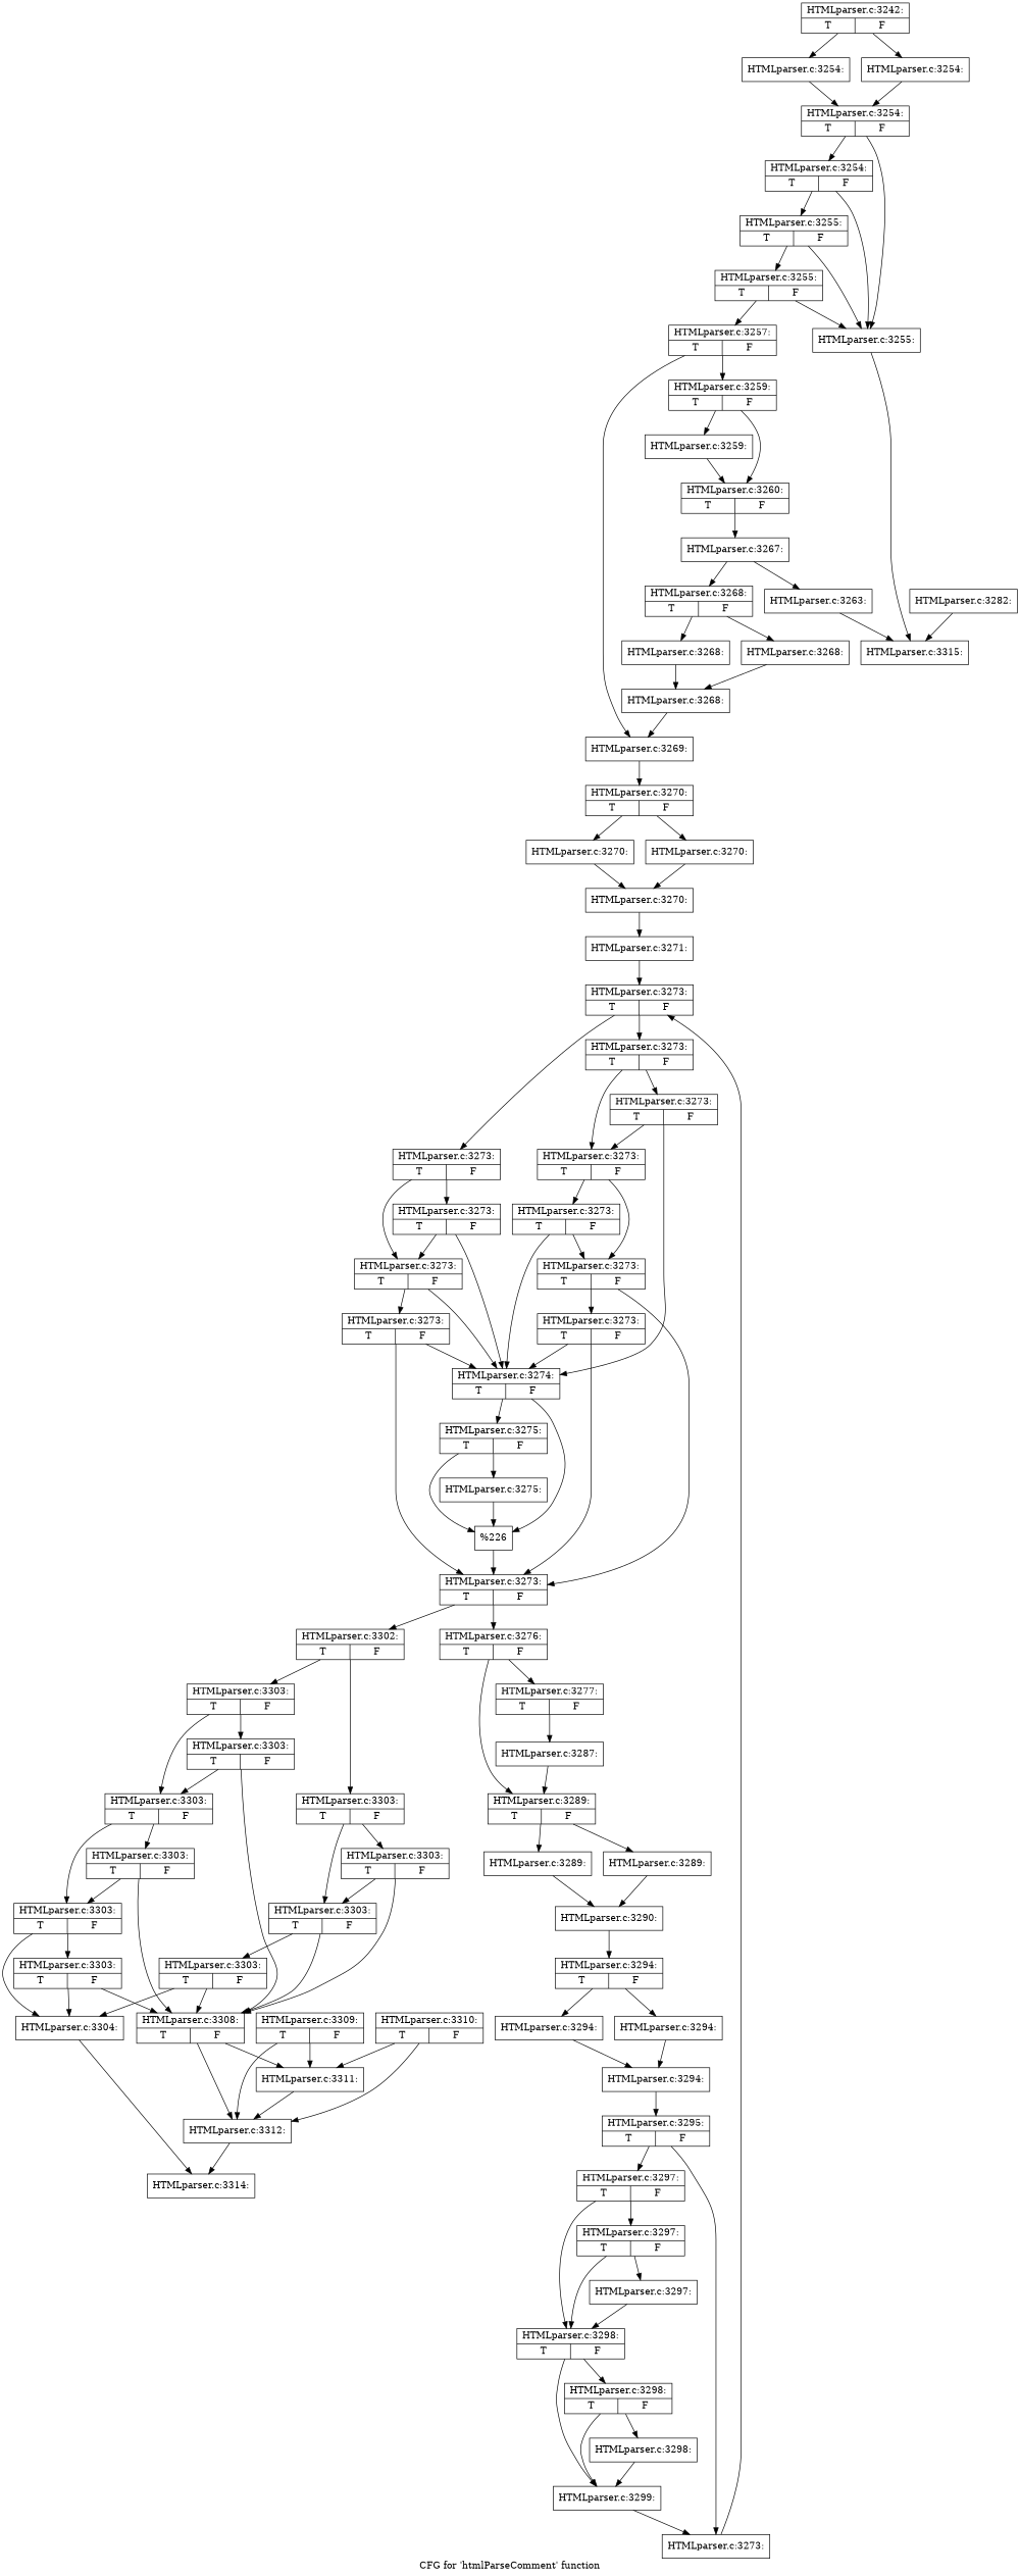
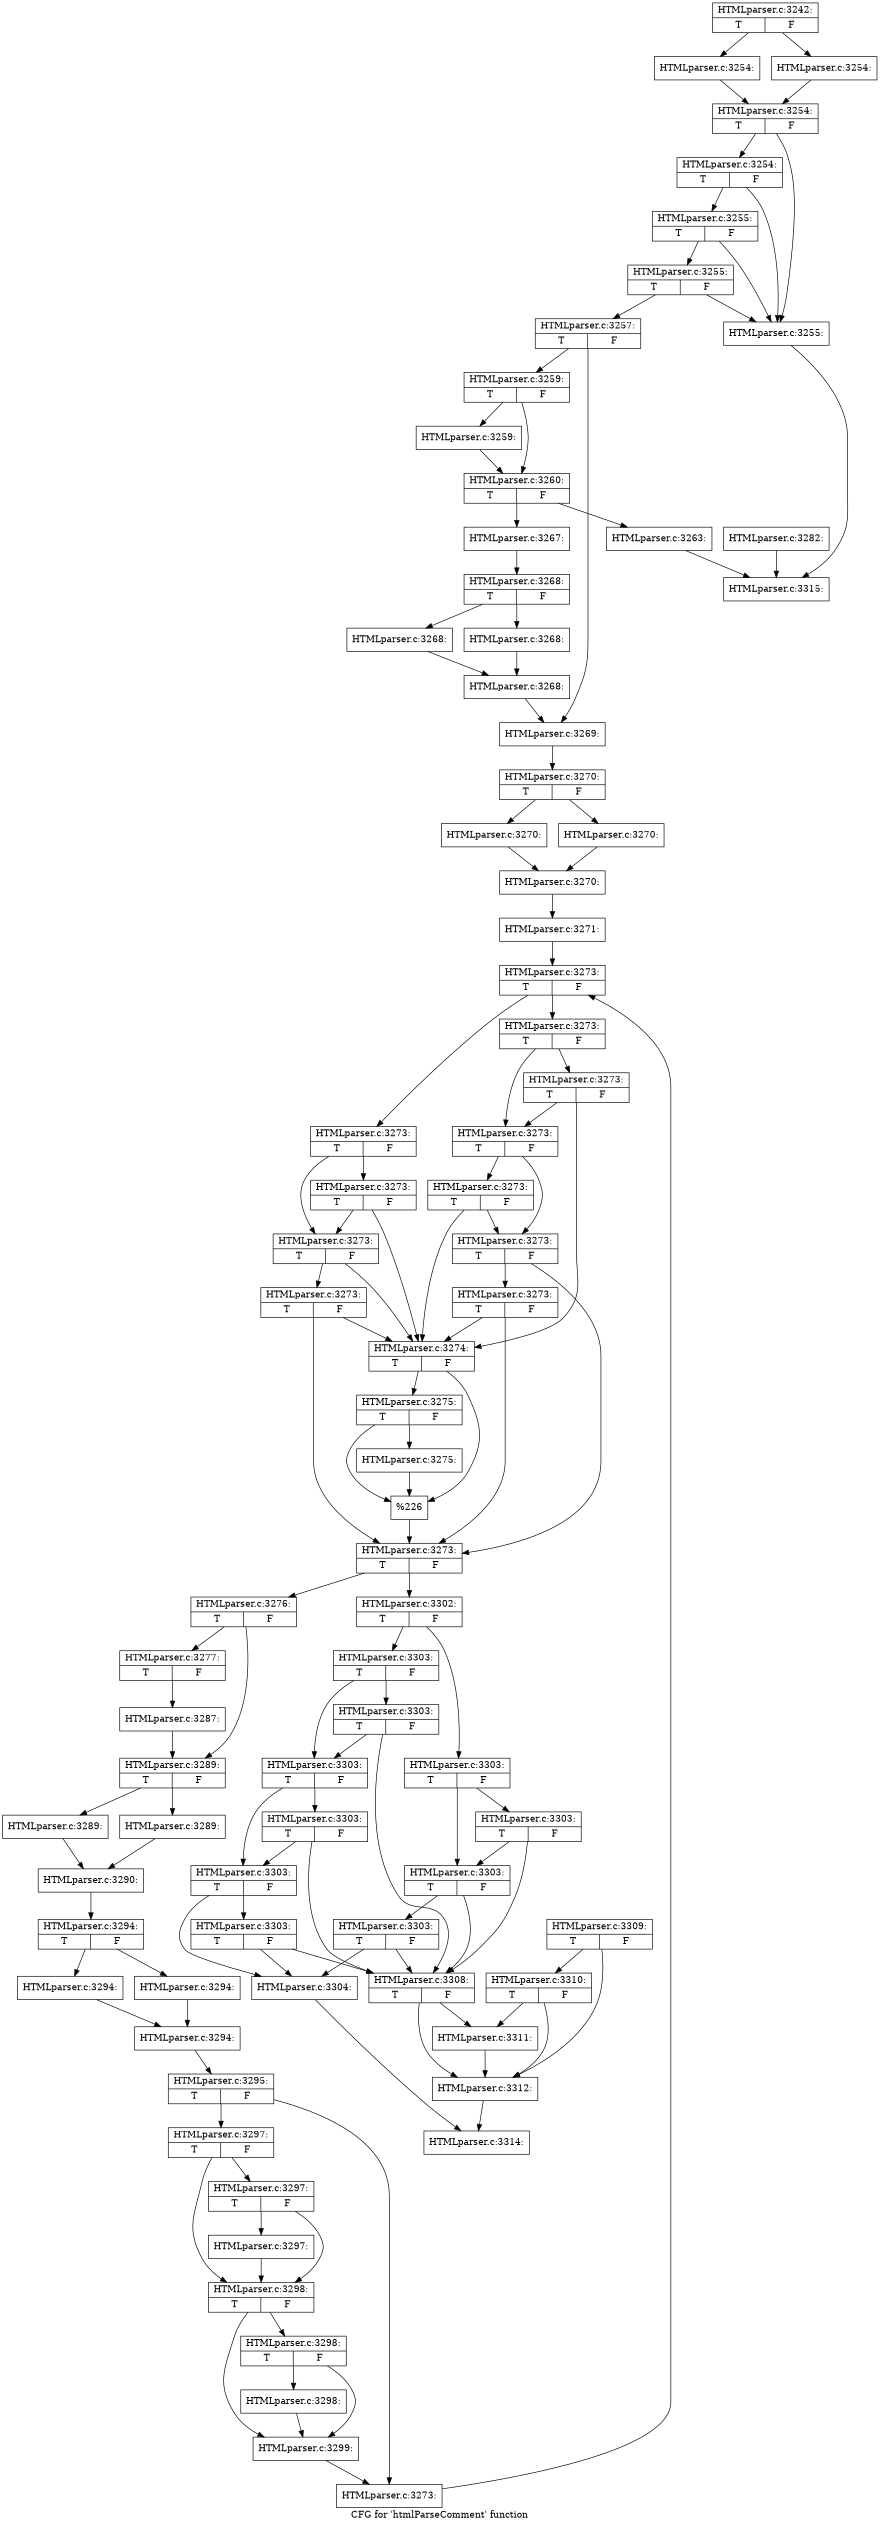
  digraph {
    label="CFG for 'htmlParseComment' function"
    node [shape=record]
    n1 [label="{HTMLparser.c:3242:|{<s0>T|<s1>F}}"]
    n2 [label="{HTMLparser.c:3254:}"]
    n3 [label="{HTMLparser.c:3254:}"]
    n4 [label="{HTMLparser.c:3254:|{<s0>T|<s1>F}}"]
    n5 [label="{HTMLparser.c:3255:}"]
    n6 [label="{HTMLparser.c:3254:|{<s0>T|<s1>F}}"]
    n7 [label="{HTMLparser.c:3315:}"]
    n8 [label="{HTMLparser.c:3255:|{<s0>T|<s1>F}}"]
    n9 [label="{HTMLparser.c:3255:|{<s0>T|<s1>F}}"]
    n10 [label="{HTMLparser.c:3257:|{<s0>T|<s1>F}}"]
    n11 [label="{HTMLparser.c:3259:|{<s0>T|<s1>F}}"]
    n12 [label="{HTMLparser.c:3269:}"]
    n13 [label="{HTMLparser.c:3260:|{<s0>T|<s1>F}}"]
    n14 [label="{HTMLparser.c:3259:}"]
    n15 [label="{HTMLparser.c:3263:}"]
    n16 [label="{HTMLparser.c:3267:}"]
    n17 [label="{HTMLparser.c:3268:|{<s0>T|<s1>F}}"]
    n18 [label="{HTMLparser.c:3268:}"]
    n19 [label="{HTMLparser.c:3268:}"]
    n20 [label="{HTMLparser.c:3268:}"]
    n21 [label="{HTMLparser.c:3270:|{<s0>T|<s1>F}}"]
    n22 [label="{HTMLparser.c:3270:}"]
    n23 [label="{HTMLparser.c:3270:}"]
    n24 [label="{HTMLparser.c:3270:}"]
    n25 [label="{HTMLparser.c:3271:}"]
    n26 [label="{HTMLparser.c:3273:|{<s0>T|<s1>F}}"]
    n27 [label="{HTMLparser.c:3273:|{<s0>T|<s1>F}}"]
    n28 [label="{HTMLparser.c:3273:|{<s0>T|<s1>F}}"]
    n29 [label="{HTMLparser.c:3273:|{<s0>T|<s1>F}}"]
    n30 [label="{HTMLparser.c:3273:|{<s0>T|<s1>F}}"]
    n31 [label="{HTMLparser.c:3273:|{<s0>T|<s1>F}}"]
    n32 [label="{HTMLparser.c:3273:|{<s0>T|<s1>F}}"]
    n33 [label="{HTMLparser.c:3274:|{<s0>T|<s1>F}}"]
    n34 [label="{HTMLparser.c:3273:|{<s0>T|<s1>F}}"]
    n35 [label="{HTMLparser.c:3273:|{<s0>T|<s1>F}}"]
    n36 [label="{HTMLparser.c:3273:|{<s0>T|<s1>F}}"]
    n37 [label="{%226}"]
    n38 [label="{HTMLparser.c:3275:|{<s0>T|<s1>F}}"]
    n39 [label="{HTMLparser.c:3273:|{<s0>T|<s1>F}}"]
    n40 [label="{HTMLparser.c:3275:}"]
    n41 [label="{HTMLparser.c:3276:|{<s0>T|<s1>F}}"]
    n42 [label="{HTMLparser.c:3302:|{<s0>T|<s1>F}}"]
    n43 [label="{HTMLparser.c:3277:|{<s0>T|<s1>F}}"]
    n44 [label="{HTMLparser.c:3289:|{<s0>T|<s1>F}}"]
    n45 [label="{HTMLparser.c:3303:|{<s0>T|<s1>F}}"]
    n46 [label="{HTMLparser.c:3303:|{<s0>T|<s1>F}}"]
    n47 [label="{HTMLparser.c:3273:|{<s0>T|<s1>F}}"]
    n48 [label="{HTMLparser.c:3287:}"]
    n49 [label="{HTMLparser.c:3289:}"]
    n50 [label="{HTMLparser.c:3289:}"]
    n51 [label="{HTMLparser.c:3303:|{<s0>T|<s1>F}}"]
    n52 [label="{HTMLparser.c:3303:|{<s0>T|<s1>F}}"]
    n53 [label="{HTMLparser.c:3303:|{<s0>T|<s1>F}}"]
    n54 [label="{HTMLparser.c:3303:|{<s0>T|<s1>F}}"]
    n55 [label="{HTMLparser.c:3282:}"]
    n56 [label="{HTMLparser.c:3290:}"]
    n57 [label="{HTMLparser.c:3294:|{<s0>T|<s1>F}}"]
    n58 [label="{HTMLparser.c:3294:}"]
    n59 [label="{HTMLparser.c:3294:}"]
    n60 [label="{HTMLparser.c:3294:}"]
    n61 [label="{HTMLparser.c:3295:|{<s0>T|<s1>F}}"]
    n62 [label="{HTMLparser.c:3297:|{<s0>T|<s1>F}}"]
    n63 [label="{HTMLparser.c:3273:}"]
    n64 [label="{HTMLparser.c:3297:|{<s0>T|<s1>F}}"]
    n65 [label="{HTMLparser.c:3298:|{<s0>T|<s1>F}}"]
    n66 [label="{HTMLparser.c:3297:}"]
    n67 [label="{HTMLparser.c:3298:|{<s0>T|<s1>F}}"]
    n68 [label="{HTMLparser.c:3299:}"]
    n69 [label="{HTMLparser.c:3298:}"]
    n70 [label="{HTMLparser.c:3308:|{<s0>T|<s1>F}}"]
    n71 [label="{HTMLparser.c:3303:|{<s0>T|<s1>F}}"]
    n72 [label="{HTMLparser.c:3303:|{<s0>T|<s1>F}}"]
    n73 [label="{HTMLparser.c:3303:|{<s0>T|<s1>F}}"]
    n74 [label="{HTMLparser.c:3312:}"]
    n75 [label="{HTMLparser.c:3311:}"]
    n76 [label="{HTMLparser.c:3304:}"]
    n77 [label="{HTMLparser.c:3309:|{<s0>T|<s1>F}}"]
    n78 [label="{HTMLparser.c:3310:|{<s0>T|<s1>F}}"]
    n79 [label="{HTMLparser.c:3314:}"]
    n80 [label="{HTMLparser.c:3303:|{<s0>T|<s1>F}}"]
    n1 -> n2
    n1 -> n3
    n2 -> n4
    n3 -> n4
    n4 -> n5
    n4 -> n6
    n5 -> n7
    n6 -> n5
    n6 -> n8
    n8 -> n5
    n8 -> n9
    n9 -> n5
    n9 -> n10
    n10 -> n11
    n10 -> n12
    n11 -> n13
    n11 -> n14
    n12 -> n21
-   n16 -> n15
+   n13 -> n15
    n13 -> n16
    n14 -> n13
    n15 -> n7
    n16 -> n17
    n17 -> n18
    n17 -> n19
    n18 -> n20
    n19 -> n20
    n20 -> n12
    n21 -> n22
    n21 -> n23
    n22 -> n24
    n23 -> n24
    n24 -> n25
    n25 -> n26
    n26 -> n27
    n26 -> n28
    n27 -> n29
    n27 -> n30
    n28 -> n31
    n28 -> n32
    n29 -> n30
    n29 -> n33
    n30 -> n33
    n30 -> n34
    n31 -> n32
    n31 -> n33
    n32 -> n35
    n32 -> n36
    n33 -> n37
    n33 -> n38
    n34 -> n33
    n34 -> n39
    n35 -> n33
    n35 -> n36
    n36 -> n39
    n36 -> n47
    n37 -> n39
    n38 -> n37
    n38 -> n40
    n39 -> n41
    n39 -> n42
    n40 -> n37
    n41 -> n43
    n41 -> n44
    n42 -> n45
    n42 -> n46
    n43 -> n48
    n44 -> n49
    n44 -> n50
    n45 -> n51
    n45 -> n52
    n46 -> n53
    n46 -> n54
    n47 -> n33
    n47 -> n39
    n48 -> n44
    n49 -> n56
    n50 -> n56
    n51 -> n52
    n51 -> n70
    n52 -> n70
    n52 -> n71
    n53 -> n54
    n53 -> n70
    n54 -> n72
    n54 -> n73
    n55 -> n7
    n56 -> n57
    n57 -> n58
    n57 -> n59
    n58 -> n60
    n59 -> n60
    n60 -> n61
    n61 -> n62
    n61 -> n63
    n62 -> n64
    n62 -> n65
    n63 -> n26
    n64 -> n65
    n64 -> n66
    n65 -> n67
    n65 -> n68
    n66 -> n65
    n67 -> n68
    n67 -> n69
    n68 -> n63
    n69 -> n68
    n70 -> n74
    n70 -> n75
    n71 -> n70
    n71 -> n76
    n72 -> n70
    n72 -> n73
    n73 -> n76
    n73 -> n80
    n74 -> n79
    n75 -> n74
    n76 -> n79
    n77 -> n74
-   n77 -> n75
+   n77 -> n78
    n78 -> n74
    n78 -> n75
    n80 -> n70
    n80 -> n76
  }
